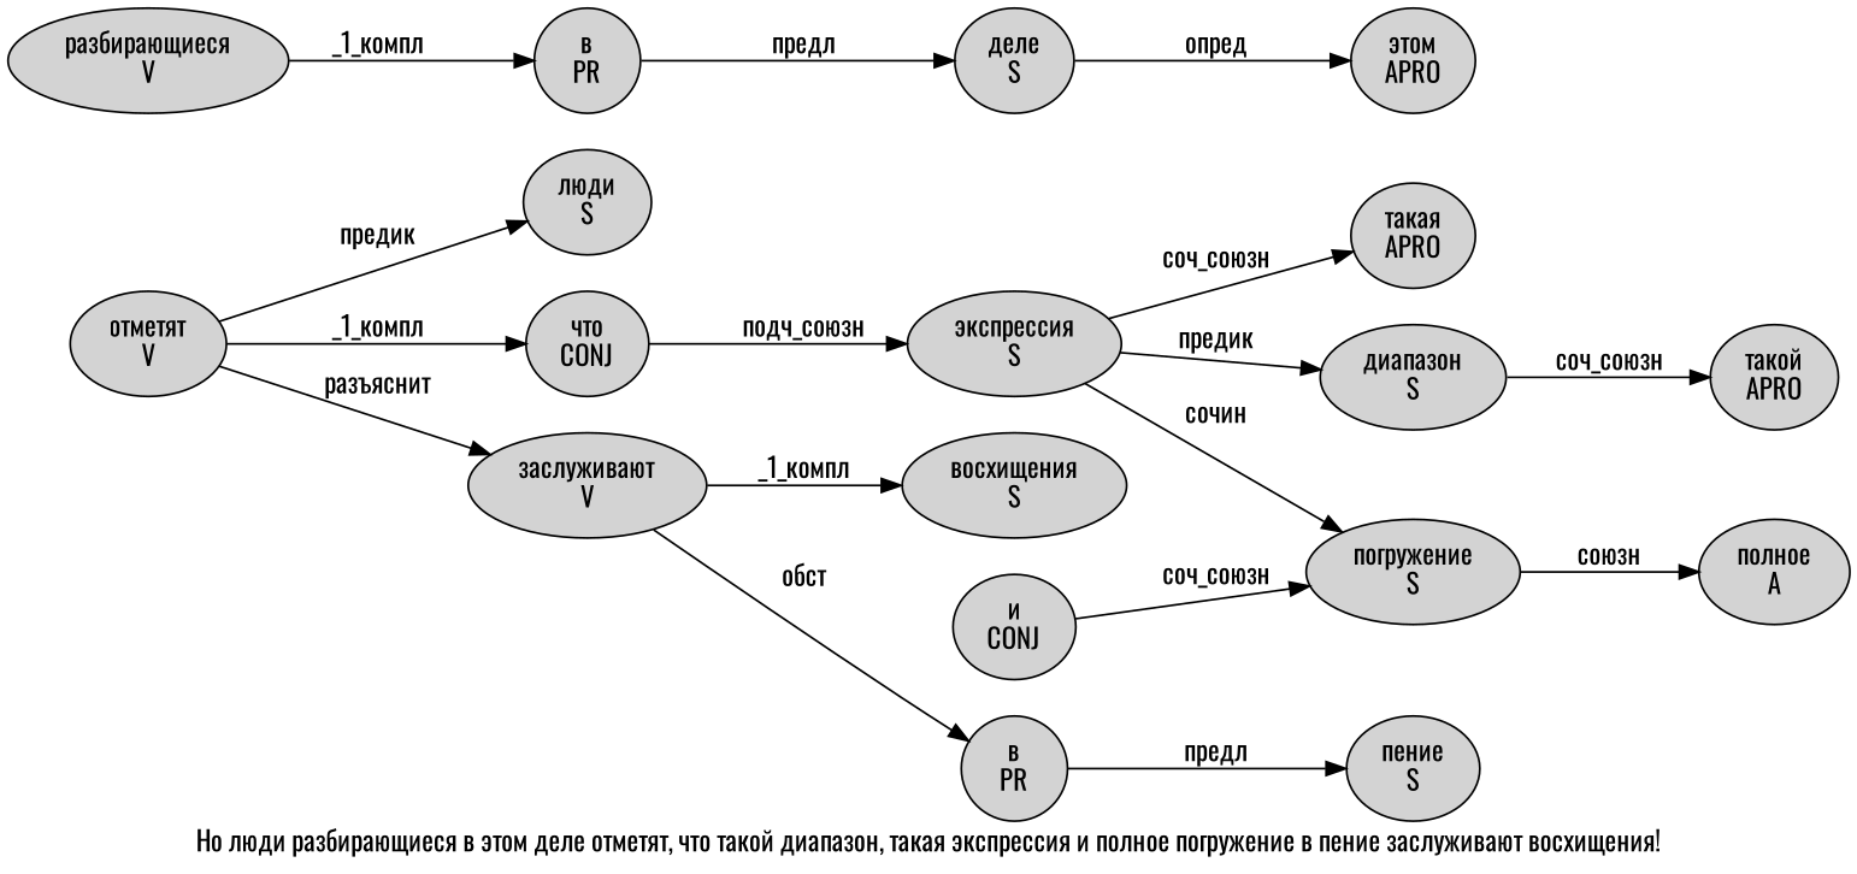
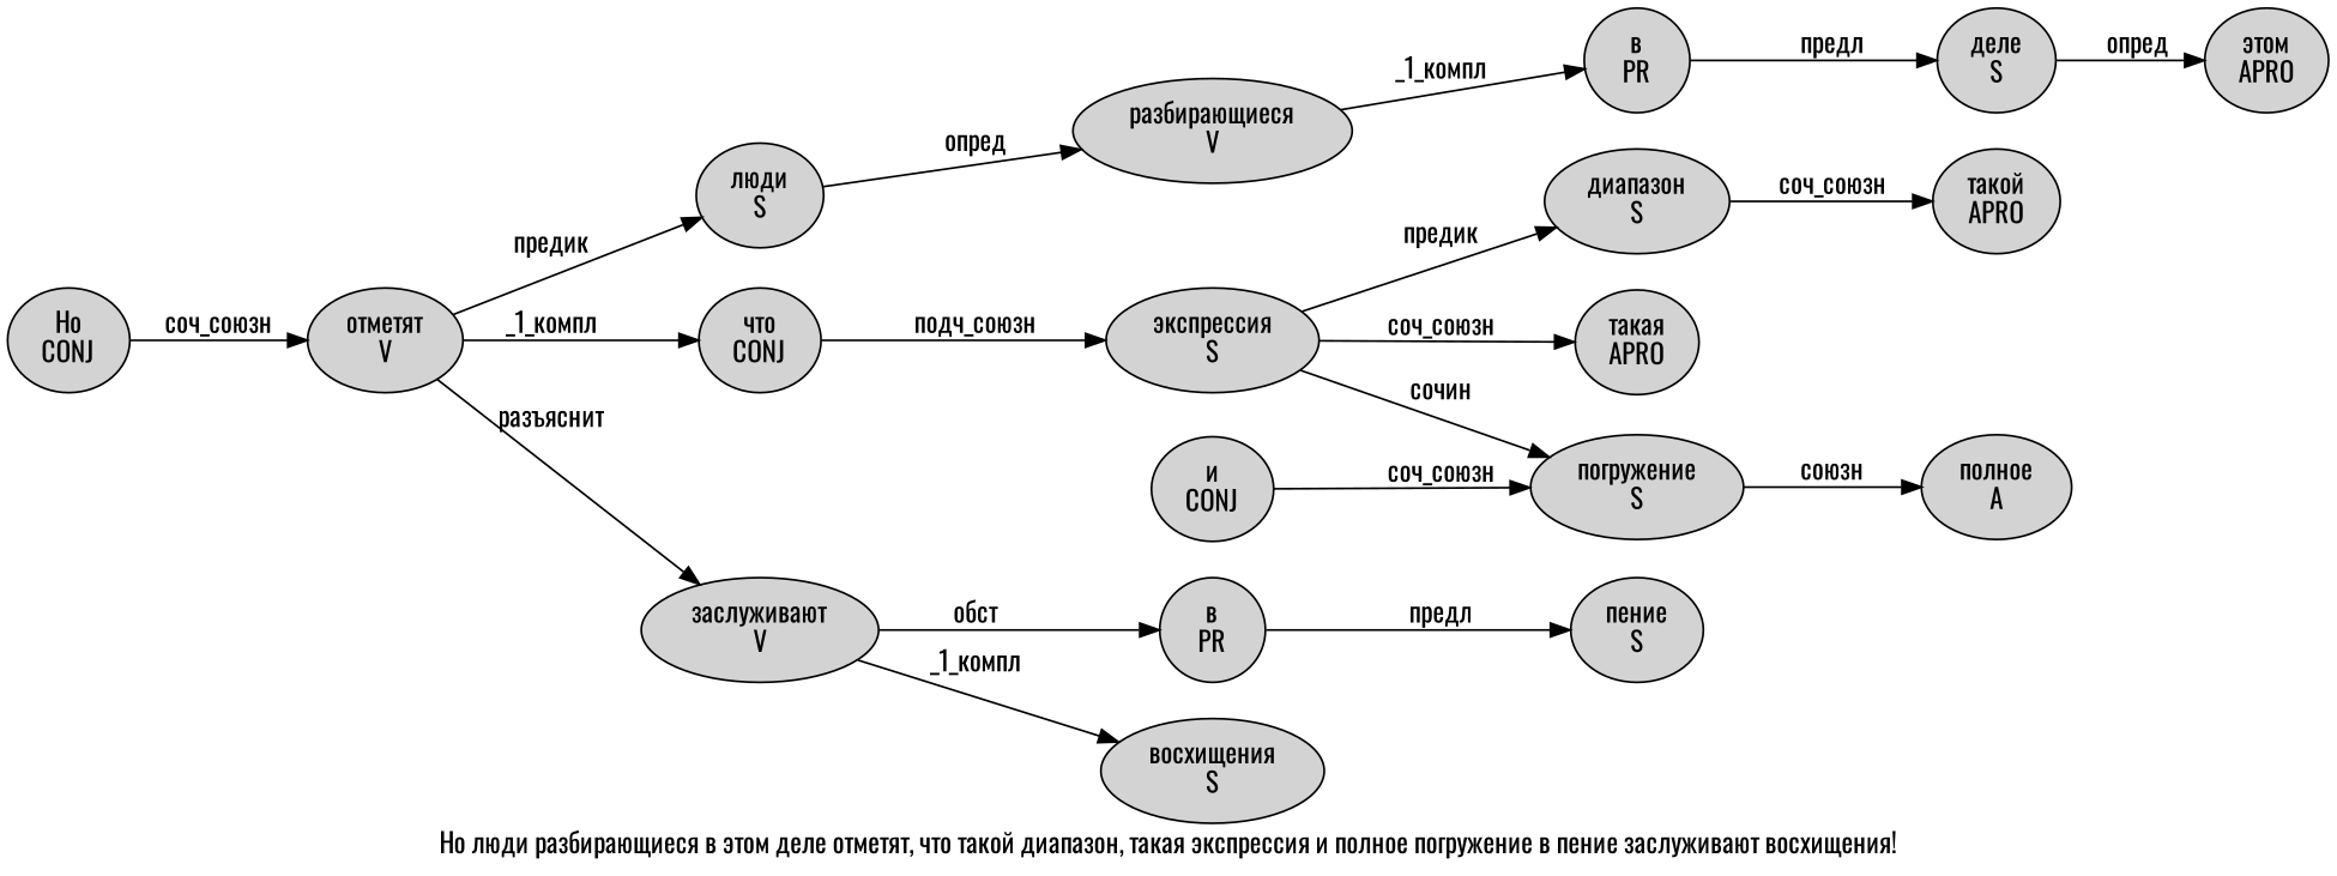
  digraph {
    fontname=Oswald
    label="Но люди разбирающиеся в этом деле отметят, что такой диапазон, такая экспрессия и полное погружение в пение заслуживают восхищения!"
    rankdir=LR
    node [fillcolor=lightgray fontname=Oswald penwidth=1 shape=ellipse style=filled]
    edge [fontname=Oswald]
+   n1 [label="Но\nCONJ"]
    n2 [label="отметят\nV"]
    n3 [label="люди\nS"]
    n4 [label="что\nCONJ"]
    n5 [label="заслуживают\nV"]
    n6 [label="разбирающиеся\nV"]
    n7 [label="в\nPR"]
    n8 [label="деле\nS"]
    n9 [label="этом\nAPRO"]
    n10 [label="экспрессия\nS"]
    n11 [label="в\nPR"]
    n12 [label="восхищения\nS"]
    n13 [label="диапазон\nS"]
    n14 [label="такая\nAPRO"]
    n15 [label="погружение\nS"]
    n16 [label="такой\nAPRO"]
    n17 [label="и\nCONJ"]
    n18 [label="полное\nA"]
    n19 [label="пение\nS"]
+   n1 -> n2 [label="соч_союзн"]
    n2 -> n3 [label="предик"]
    n2 -> n4 [label="_1_компл"]
    n2 -> n5 [label="разъяснит"]
+   n3 -> n6 [label="опред"]
    n4 -> n10 [label="подч_союзн"]
    n5 -> n11 [label="обст"]
    n5 -> n12 [label="_1_компл"]
    n6 -> n7 [label="_1_компл"]
    n7 -> n8 [label="предл"]
    n8 -> n9 [label="опред"]
    n10 -> n13 [label="предик"]
    n10 -> n14 [label="соч_союзн"]
    n10 -> n15 [label="сочин"]
    n11 -> n19 [label="предл"]
    n13 -> n16 [label="соч_союзн"]
    n15 -> n18 [label="союзн"]
    n17 -> n15 [label="соч_союзн"]
  }
